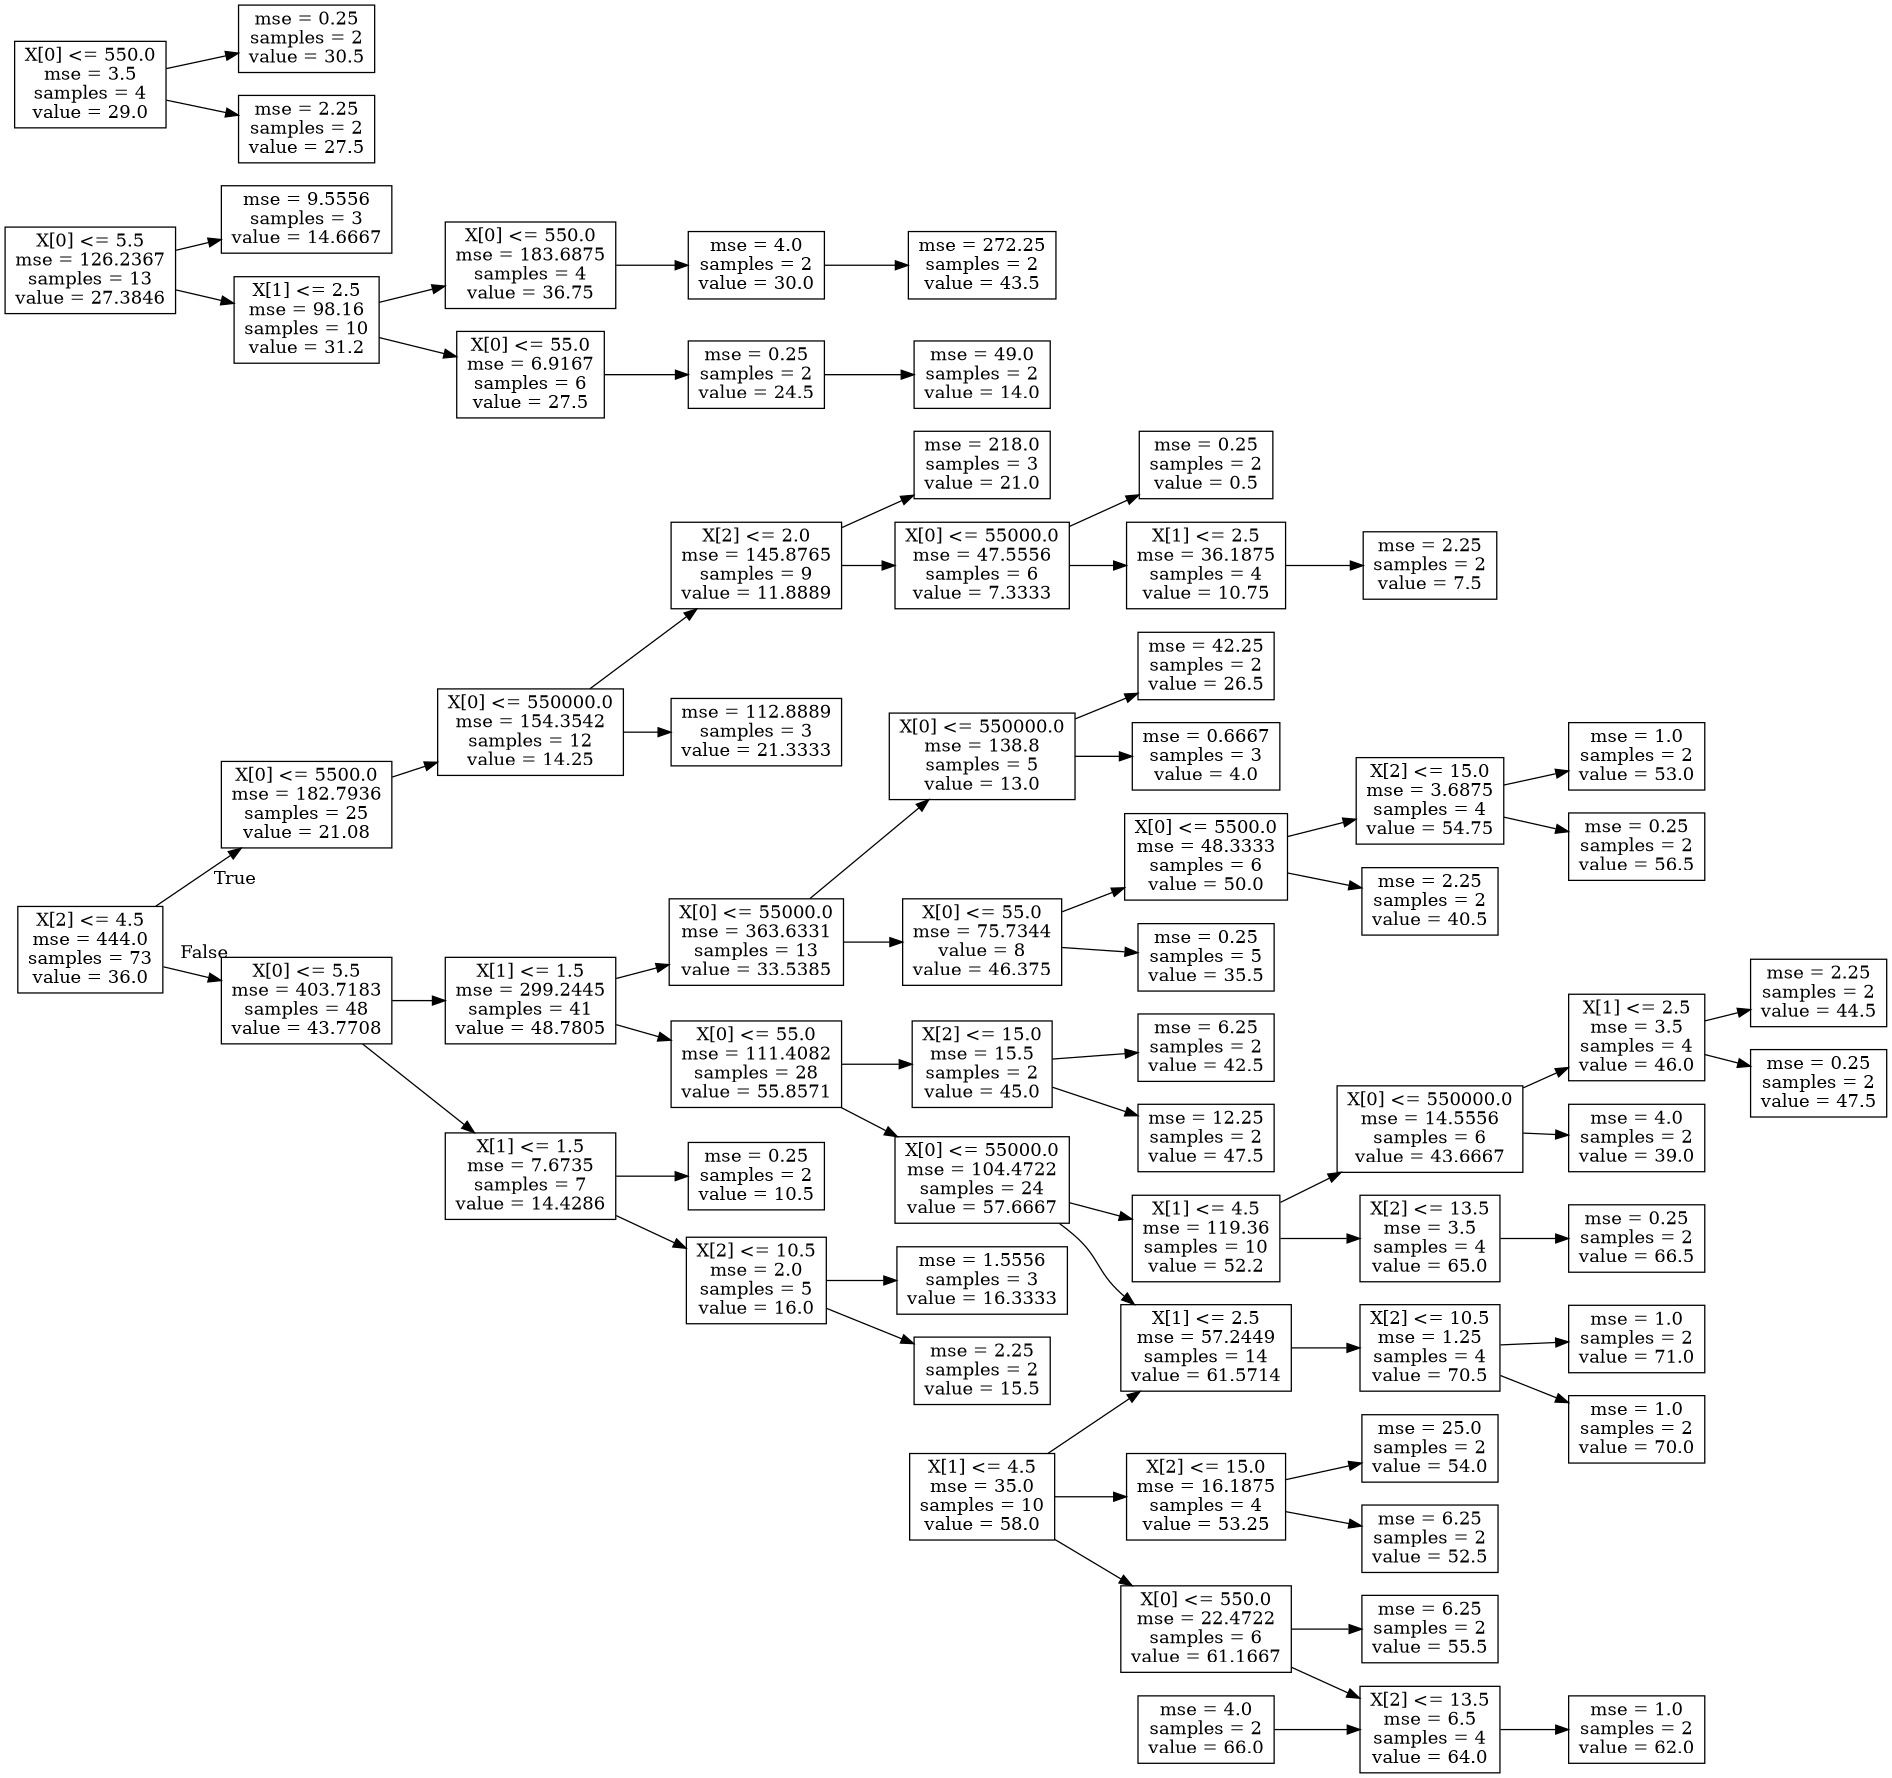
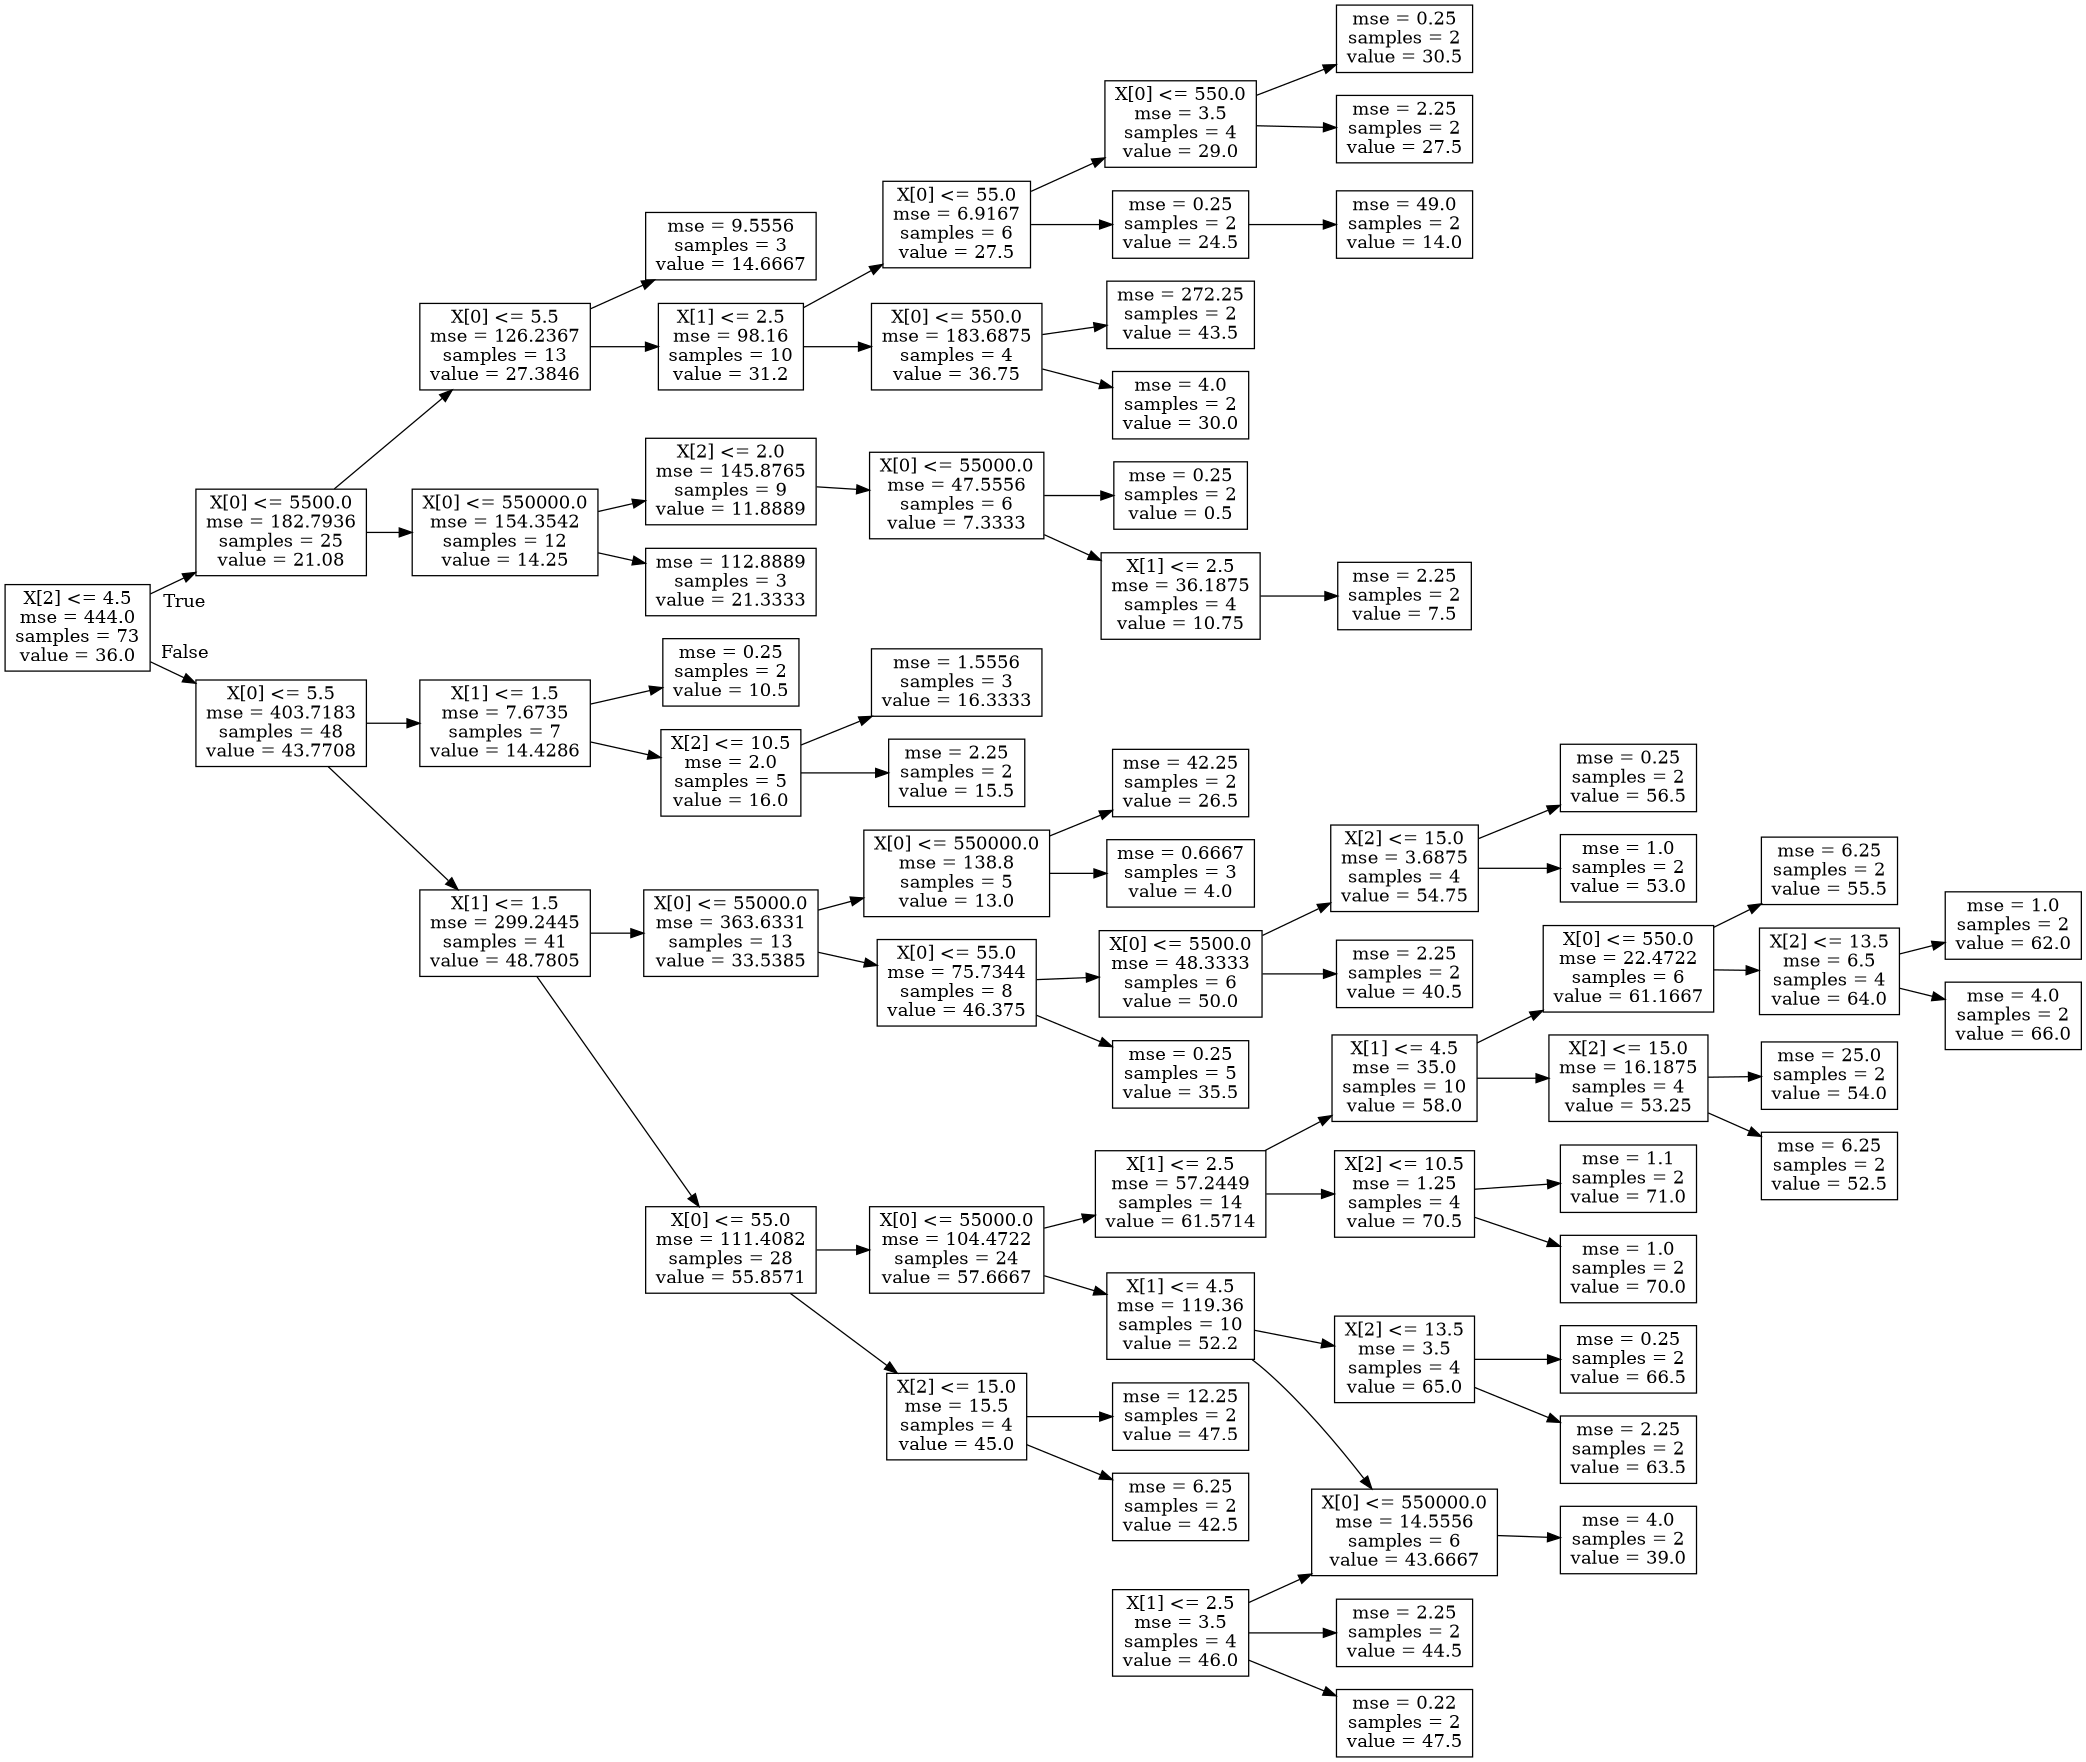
  digraph {
    rankdir=LR
    node [shape=box]
    n1 [label="X[2] <= 4.5\nmse = 444.0\nsamples = 73\nvalue = 36.0"]
    n2 [label="X[0] <= 5500.0\nmse = 182.7936\nsamples = 25\nvalue = 21.08"]
    n3 [label="X[0] <= 5.5\nmse = 403.7183\nsamples = 48\nvalue = 43.7708"]
    n4 [label="X[0] <= 5.5\nmse = 126.2367\nsamples = 13\nvalue = 27.3846"]
    n5 [label="X[0] <= 550000.0\nmse = 154.3542\nsamples = 12\nvalue = 14.25"]
    n6 [label="X[1] <= 1.5\nmse = 7.6735\nsamples = 7\nvalue = 14.4286"]
    n7 [label="X[1] <= 1.5\nmse = 299.2445\nsamples = 41\nvalue = 48.7805"]
    n8 [label="mse = 9.5556\nsamples = 3\nvalue = 14.6667"]
    n9 [label="X[1] <= 2.5\nmse = 98.16\nsamples = 10\nvalue = 31.2"]
    n10 [label="X[2] <= 2.0\nmse = 145.8765\nsamples = 9\nvalue = 11.8889"]
    n11 [label="mse = 112.8889\nsamples = 3\nvalue = 21.3333"]
    n12 [label="X[0] <= 550.0\nmse = 183.6875\nsamples = 4\nvalue = 36.75"]
    n13 [label="X[0] <= 55.0\nmse = 6.9167\nsamples = 6\nvalue = 27.5"]
    n14 [label="mse = 4.0\nsamples = 2\nvalue = 30.0"]
    n15 [label="mse = 272.25\nsamples = 2\nvalue = 43.5"]
    n16 [label="mse = 0.25\nsamples = 2\nvalue = 24.5"]
    n17 [label="X[0] <= 550.0\nmse = 3.5\nsamples = 4\nvalue = 29.0"]
    n18 [label="mse = 49.0\nsamples = 2\nvalue = 14.0"]
    n19 [label="mse = 0.25\nsamples = 2\nvalue = 30.5"]
    n20 [label="mse = 2.25\nsamples = 2\nvalue = 27.5"]
    n21 [label="X[0] <= 55000.0\nmse = 47.5556\nsamples = 6\nvalue = 7.3333"]
-   n22 [label="mse = 218.0\nsamples = 3\nvalue = 21.0"]
    n23 [label="X[1] <= 2.5\nmse = 36.1875\nsamples = 4\nvalue = 10.75"]
    n24 [label="mse = 0.25\nsamples = 2\nvalue = 0.5"]
    n25 [label="mse = 2.25\nsamples = 2\nvalue = 7.5"]
    n26 [label="mse = 0.25\nsamples = 2\nvalue = 10.5"]
    n27 [label="X[2] <= 10.5\nmse = 2.0\nsamples = 5\nvalue = 16.0"]
    n28 [label="X[0] <= 55000.0\nmse = 363.6331\nsamples = 13\nvalue = 33.5385"]
    n29 [label="X[0] <= 55.0\nmse = 111.4082\nsamples = 28\nvalue = 55.8571"]
    n30 [label="mse = 2.25\nsamples = 2\nvalue = 15.5"]
    n31 [label="mse = 1.5556\nsamples = 3\nvalue = 16.3333"]
-   n32 [label="X[0] <= 55.0\nmse = 75.7344\nvalue = 8\nvalue = 46.375"]
+   n32 [label="X[0] <= 55.0\nmse = 75.7344\nsamples = 8\nvalue = 46.375"]
    n33 [label="X[0] <= 550000.0\nmse = 138.8\nsamples = 5\nvalue = 13.0"]
-   n34 [label="X[2] <= 15.0\nmse = 15.5\nsamples = 2\nvalue = 45.0"]
+   n34 [label="X[2] <= 15.0\nmse = 15.5\nsamples = 4\nvalue = 45.0"]
    n35 [label="X[0] <= 55000.0\nmse = 104.4722\nsamples = 24\nvalue = 57.6667"]
    n36 [label="mse = 0.25\nsamples = 5\nvalue = 35.5"]
    n37 [label="X[0] <= 5500.0\nmse = 48.3333\nsamples = 6\nvalue = 50.0"]
    n38 [label="mse = 0.6667\nsamples = 3\nvalue = 4.0"]
    n39 [label="mse = 42.25\nsamples = 2\nvalue = 26.5"]
    n40 [label="X[2] <= 15.0\nmse = 3.6875\nsamples = 4\nvalue = 54.75"]
    n41 [label="mse = 2.25\nsamples = 2\nvalue = 40.5"]
    n42 [label="mse = 1.0\nsamples = 2\nvalue = 53.0"]
    n43 [label="mse = 0.25\nsamples = 2\nvalue = 56.5"]
    n44 [label="mse = 6.25\nsamples = 2\nvalue = 42.5"]
    n45 [label="mse = 12.25\nsamples = 2\nvalue = 47.5"]
    n46 [label="X[1] <= 2.5\nmse = 57.2449\nsamples = 14\nvalue = 61.5714"]
    n47 [label="X[1] <= 4.5\nmse = 119.36\nsamples = 10\nvalue = 52.2"]
    n48 [label="X[2] <= 10.5\nmse = 1.25\nsamples = 4\nvalue = 70.5"]
    n49 [label="X[1] <= 4.5\nmse = 35.0\nsamples = 10\nvalue = 58.0"]
    n50 [label="X[0] <= 550000.0\nmse = 14.5556\nsamples = 6\nvalue = 43.6667"]
    n51 [label="X[2] <= 13.5\nmse = 3.5\nsamples = 4\nvalue = 65.0"]
    n52 [label="mse = 1.0\nsamples = 2\nvalue = 70.0"]
-   n53 [label="mse = 1.0\nsamples = 2\nvalue = 71.0"]
+   n53 [label="mse = 1.1\nsamples = 2\nvalue = 71.0"]
    n54 [label="X[2] <= 15.0\nmse = 16.1875\nsamples = 4\nvalue = 53.25"]
    n55 [label="X[0] <= 550.0\nmse = 22.4722\nsamples = 6\nvalue = 61.1667"]
    n56 [label="mse = 25.0\nsamples = 2\nvalue = 54.0"]
    n57 [label="mse = 6.25\nsamples = 2\nvalue = 52.5"]
    n58 [label="mse = 6.25\nsamples = 2\nvalue = 55.5"]
    n59 [label="X[2] <= 13.5\nmse = 6.5\nsamples = 4\nvalue = 64.0"]
    n60 [label="mse = 1.0\nsamples = 2\nvalue = 62.0"]
    n61 [label="mse = 4.0\nsamples = 2\nvalue = 66.0"]
    n62 [label="X[1] <= 2.5\nmse = 3.5\nsamples = 4\nvalue = 46.0"]
    n63 [label="mse = 4.0\nsamples = 2\nvalue = 39.0"]
+   n64 [label="mse = 2.25\nsamples = 2\nvalue = 63.5"]
    n65 [label="mse = 0.25\nsamples = 2\nvalue = 66.5"]
    n66 [label="mse = 2.25\nsamples = 2\nvalue = 44.5"]
-   n67 [label="mse = 0.25\nsamples = 2\nvalue = 47.5"]
+   n67 [label="mse = 0.22\nsamples = 2\nvalue = 47.5"]
    n1 -> n2 [headlabel=True labelangle=45 labeldistance=2.5]
    n1 -> n3 [headlabel=False labelangle=-45 labeldistance=2.5]
+   n2 -> n4
    n2 -> n5
    n3 -> n6
    n3 -> n7
    n4 -> n8
    n4 -> n9
    n5 -> n10
    n5 -> n11
    n6 -> n26
    n6 -> n27
    n7 -> n28
    n7 -> n29
    n9 -> n12
    n9 -> n13
    n10 -> n21
-   n10 -> n22
    n12 -> n14
-   n14 -> n15
+   n12 -> n15
    n13 -> n16
+   n13 -> n17
    n16 -> n18
    n17 -> n19
    n17 -> n20
    n21 -> n23
    n21 -> n24
    n23 -> n25
    n27 -> n30
    n27 -> n31
    n28 -> n32
    n28 -> n33
    n29 -> n34
    n29 -> n35
    n32 -> n36
    n32 -> n37
    n33 -> n38
    n33 -> n39
    n34 -> n44
    n34 -> n45
    n35 -> n46
    n35 -> n47
    n37 -> n40
    n37 -> n41
    n40 -> n42
    n40 -> n43
    n46 -> n48
-   n49 -> n46
+   n46 -> n49
    n47 -> n50
    n47 -> n51
    n48 -> n52
    n48 -> n53
    n49 -> n54
    n49 -> n55
-   n50 -> n62
+   n62 -> n50
    n50 -> n63
+   n51 -> n64
    n51 -> n65
    n54 -> n56
    n54 -> n57
    n55 -> n58
    n55 -> n59
    n59 -> n60
-   n61 -> n59
+   n59 -> n61
    n62 -> n66
    n62 -> n67
  }
